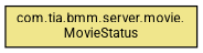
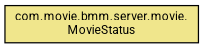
  digraph {
    rankdir=LR
    fontname=Roboto
-   n1 [color=black fillcolor=khaki fontname=Roboto fontsize=10 height=0.2 label="com.tia.bmm.server.movie.\lMovieStatus" shape=record style=filled width=0.4]
+   n1 [color=black fillcolor=khaki fontname=Roboto fontsize=10 height=0.2 label="com.movie.bmm.server.movie.\lMovieStatus" shape=record style=filled width=0.4]
  }
